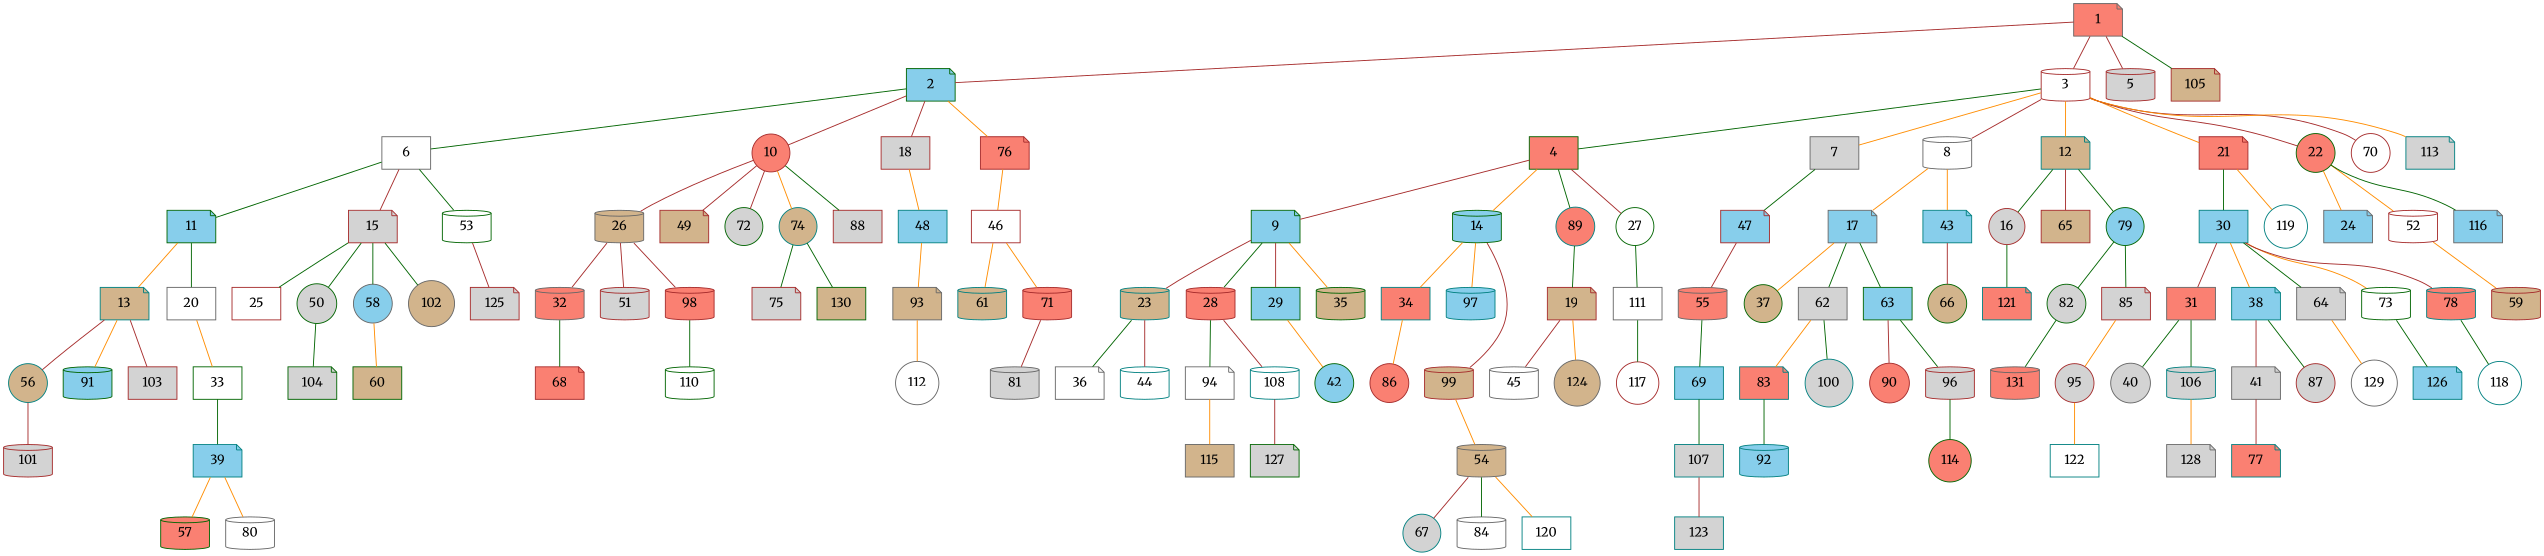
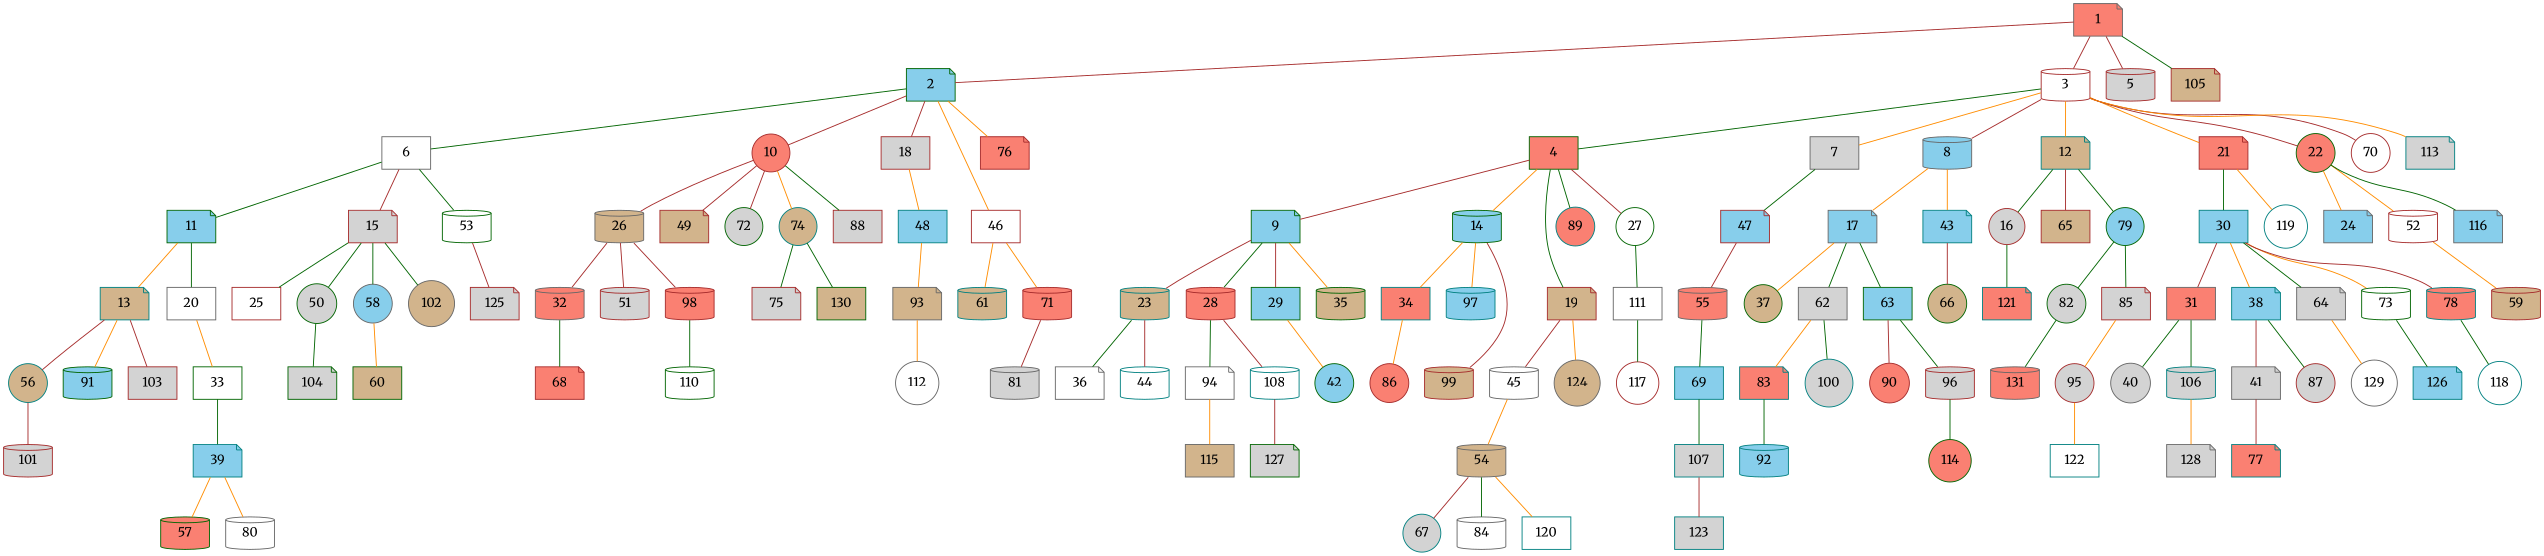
  graph {
    fontname=Merriweather
    node [color=brown fillcolor=lightgrey fontname=Merriweather shape=note style=filled]
    edge [color=darkgreen fontname=Merriweather]
    1 [color=gray40 fillcolor=salmon]
    2 [color=darkgreen fillcolor=skyblue]
    3 [fillcolor=white shape=cylinder]
    5 [shape=cylinder]
    105 [fillcolor=tan]
    6 [color=gray40 fillcolor=white shape=box]
    10 [fillcolor=salmon shape=circle]
    18 [shape=box]
    46 [fillcolor=white shape=box]
    76 [fillcolor=salmon]
    4 [color=darkgreen fillcolor=salmon shape=box]
    7 [color=gray40 shape=box]
-   8 [color=gray40 fillcolor=white shape=cylinder]
+   8 [color=gray40 fillcolor=skyblue shape=cylinder]
    12 [color=teal fillcolor=tan]
    21 [fillcolor=salmon]
    22 [color=darkgreen fillcolor=salmon shape=circle]
    70 [fillcolor=white shape=circle]
    113 [color=teal]
    11 [color=darkgreen fillcolor=skyblue]
    15
    53 [color=darkgreen fillcolor=white shape=cylinder]
    26 [color=gray40 fillcolor=tan shape=cylinder]
    49 [fillcolor=tan]
    72 [color=darkgreen shape=circle]
    74 [color=teal fillcolor=tan shape=circle]
    88 [shape=box]
    48 [color=teal fillcolor=skyblue shape=box]
    61 [color=teal fillcolor=tan shape=cylinder]
    71 [fillcolor=salmon shape=cylinder]
    9 [color=darkgreen fillcolor=skyblue]
    14 [color=darkgreen fillcolor=skyblue shape=cylinder]
    19 [fillcolor=tan]
    27 [color=darkgreen fillcolor=white shape=circle]
    89 [color=teal fillcolor=salmon shape=circle]
    47 [fillcolor=skyblue]
    17 [color=gray40 fillcolor=skyblue]
    43 [color=teal fillcolor=skyblue]
    16 [shape=circle]
    65 [fillcolor=tan shape=box]
    79 [color=darkgreen fillcolor=skyblue shape=circle]
    30 [color=teal fillcolor=skyblue shape=box]
    119 [color=teal fillcolor=white shape=circle]
    24 [color=gray40 fillcolor=skyblue]
    52 [fillcolor=white shape=cylinder]
    116 [color=gray40 fillcolor=skyblue]
    23 [color=teal fillcolor=tan shape=cylinder]
    28 [fillcolor=salmon shape=cylinder]
    29 [color=darkgreen fillcolor=skyblue shape=box]
    35 [color=darkgreen fillcolor=tan shape=cylinder]
    34 [color=teal fillcolor=salmon shape=box]
    97 [color=teal fillcolor=skyblue shape=cylinder]
    99 [fillcolor=tan shape=cylinder]
    45 [color=gray40 fillcolor=white shape=cylinder]
    124 [color=gray40 fillcolor=tan shape=circle]
    111 [color=gray40 fillcolor=white shape=box]
    13 [color=teal fillcolor=tan]
    20 [color=gray40 fillcolor=white shape=box]
    25 [fillcolor=white shape=box]
    50 [color=darkgreen shape=circle]
    58 [color=gray40 fillcolor=skyblue shape=circle]
    102 [color=gray40 fillcolor=tan shape=circle]
    125
    55 [color=gray40 fillcolor=salmon shape=cylinder]
    37 [color=darkgreen fillcolor=tan shape=circle]
    62 [color=gray40 shape=box]
    63 [color=darkgreen fillcolor=skyblue shape=box]
    66 [color=darkgreen fillcolor=tan shape=circle]
    36 [color=gray40 fillcolor=white]
    44 [color=teal fillcolor=white shape=cylinder]
    94 [color=gray40 fillcolor=white]
    108 [color=teal fillcolor=white shape=cylinder]
    42 [color=darkgreen fillcolor=skyblue shape=circle]
    32 [color=gray40 fillcolor=salmon shape=cylinder]
    51 [shape=cylinder]
    98 [fillcolor=salmon shape=cylinder]
    75
    130 [color=darkgreen fillcolor=tan shape=box]
    56 [color=teal fillcolor=tan shape=circle]
    91 [color=darkgreen fillcolor=skyblue shape=cylinder]
    103 [shape=box]
    33 [color=darkgreen fillcolor=white shape=box]
    121 [color=teal fillcolor=salmon]
    82 [color=darkgreen shape=circle]
    85
    101 [shape=cylinder]
    86 [fillcolor=salmon shape=circle]
    104 [color=darkgreen]
    60 [color=darkgreen fillcolor=tan shape=box]
    83 [color=teal fillcolor=salmon]
    100 [color=teal shape=circle]
    90 [fillcolor=salmon shape=circle]
    96 [shape=cylinder]
    93 [color=gray40 fillcolor=tan]
    54 [color=gray40 fillcolor=tan shape=cylinder]
    39 [color=teal fillcolor=skyblue]
    31 [color=gray40 fillcolor=salmon shape=box]
    38 [color=teal fillcolor=skyblue]
    64 [color=gray40]
    73 [color=darkgreen fillcolor=white shape=cylinder]
    78 [color=teal fillcolor=salmon shape=cylinder]
    59 [fillcolor=tan shape=cylinder]
    68 [fillcolor=salmon]
    110 [color=darkgreen fillcolor=white shape=cylinder]
    117 [fillcolor=white shape=circle]
    115 [color=gray40 fillcolor=tan shape=box]
    127 [color=darkgreen]
    40 [color=gray40 shape=circle]
    106 [color=teal shape=cylinder]
    41 [color=gray40]
    87 [shape=circle]
    129 [color=gray40 fillcolor=white shape=circle]
    126 [color=teal fillcolor=skyblue]
    118 [color=teal fillcolor=white shape=circle]
    128 [color=gray40]
    57 [color=darkgreen fillcolor=salmon shape=cylinder]
    80 [color=gray40 fillcolor=white shape=cylinder]
    77 [color=teal fillcolor=salmon]
    67 [color=teal shape=circle]
    84 [color=gray40 fillcolor=white shape=cylinder]
    120 [color=teal fillcolor=white shape=box]
    81 [color=gray40 shape=cylinder]
    69 [color=teal fillcolor=skyblue shape=box]
    112 [color=gray40 fillcolor=white shape=circle]
    107 [color=teal shape=box]
    92 [color=teal fillcolor=skyblue shape=cylinder]
    114 [color=darkgreen fillcolor=salmon shape=circle]
    123 [color=teal shape=box]
    131 [color=gray40 fillcolor=salmon shape=cylinder]
    95 [shape=circle]
    122 [color=teal fillcolor=white shape=box]
    1 -- 2 [color=brown]
    1 -- 3 [color=brown]
    1 -- 5 [color=brown]
    1 -- 105
    2 -- 6
    2 -- 10 [color=brown]
    2 -- 18 [color=brown]
-   76 -- 46 [color=darkorange]
+   2 -- 46 [color=darkorange]
    2 -- 76 [color=darkorange]
    3 -- 4
    3 -- 7 [color=darkorange]
    3 -- 8 [color=brown]
    3 -- 12 [color=darkorange]
    3 -- 21 [color=darkorange]
    3 -- 22 [color=brown]
    3 -- 70 [color=brown]
    3 -- 113 [color=darkorange]
    6 -- 11
    6 -- 15 [color=brown]
    6 -- 53
    10 -- 26 [color=brown]
    10 -- 49 [color=brown]
    10 -- 72 [color=brown]
    10 -- 74 [color=darkorange]
    10 -- 88
    18 -- 48 [color=darkorange]
    46 -- 61 [color=darkorange]
    46 -- 71 [color=darkorange]
    4 -- 9 [color=brown]
    4 -- 14 [color=darkorange]
-   89 -- 19
+   4 -- 19
    4 -- 27 [color=brown]
    4 -- 89
    7 -- 47
    8 -- 17 [color=darkorange]
    8 -- 43 [color=darkorange]
    12 -- 16
    12 -- 65 [color=brown]
    12 -- 79
    21 -- 30
    21 -- 119 [color=darkorange]
    22 -- 24 [color=darkorange]
    22 -- 52 [color=darkorange]
    22 -- 116
    11 -- 13 [color=darkorange]
    11 -- 20
    15 -- 25
    15 -- 50
    15 -- 58
    15 -- 102
    53 -- 125 [color=brown]
    26 -- 32 [color=brown]
    26 -- 51 [color=brown]
    26 -- 98 [color=brown]
    74 -- 75
    74 -- 130
    48 -- 93 [color=darkorange]
    71 -- 81 [color=brown]
    9 -- 23 [color=brown]
    9 -- 28
    9 -- 29 [color=brown]
    9 -- 35 [color=darkorange]
    14 -- 34 [color=darkorange]
    14 -- 97 [color=darkorange]
    14 -- 99 [color=brown]
    19 -- 45 [color=brown]
    19 -- 124 [color=darkorange]
    27 -- 111
    47 -- 55 [color=brown]
    17 -- 37 [color=darkorange]
    17 -- 62
    17 -- 63
    43 -- 66 [color=brown]
    16 -- 121
    79 -- 82
    79 -- 85
    30 -- 31 [color=brown]
    30 -- 38 [color=darkorange]
    30 -- 64
    30 -- 73 [color=darkorange]
    30 -- 78 [color=brown]
    52 -- 59 [color=darkorange]
    23 -- 36
    23 -- 44 [color=brown]
    28 -- 94
    28 -- 108 [color=brown]
    29 -- 42 [color=darkorange]
    34 -- 86 [color=darkorange]
-   99 -- 54 [color=darkorange]
+   45 -- 54 [color=darkorange]
    111 -- 117
    13 -- 56 [color=brown]
    13 -- 91 [color=darkorange]
    13 -- 103 [color=brown]
    20 -- 33 [color=darkorange]
    50 -- 104
    58 -- 60 [color=darkorange]
    55 -- 69
    62 -- 83 [color=darkorange]
    62 -- 100
    63 -- 90 [color=brown]
    63 -- 96
    94 -- 115 [color=darkorange]
    108 -- 127 [color=brown]
    32 -- 68
    98 -- 110
    56 -- 101 [color=brown]
    33 -- 39
    82 -- 131
    85 -- 95 [color=darkorange]
    83 -- 92
    96 -- 114
    93 -- 112 [color=darkorange]
    54 -- 67 [color=brown]
    54 -- 84
    54 -- 120 [color=darkorange]
    39 -- 57 [color=darkorange]
    39 -- 80 [color=darkorange]
    31 -- 40
    31 -- 106
    38 -- 41 [color=brown]
    38 -- 87
    64 -- 129 [color=darkorange]
    73 -- 126
    78 -- 118
    106 -- 128 [color=darkorange]
    41 -- 77 [color=brown]
    69 -- 107
    107 -- 123 [color=brown]
    95 -- 122 [color=darkorange]
  }
